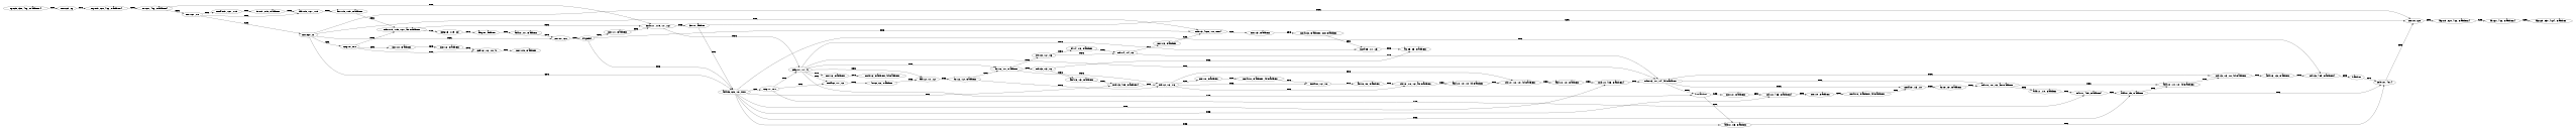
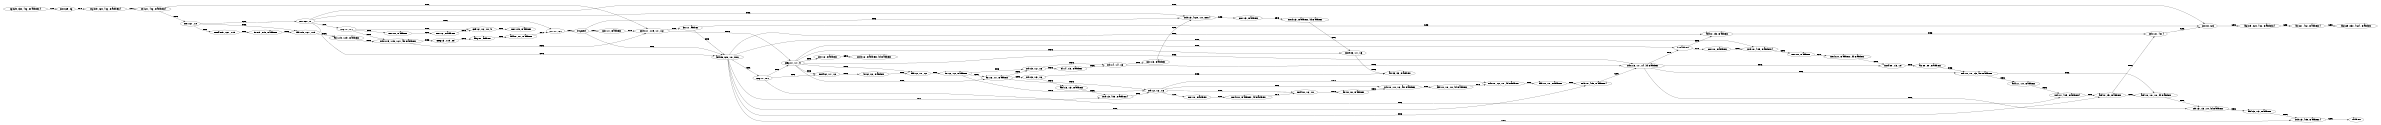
  digraph {
    rankdir=LR
    n1 [label="stp x29 , x30 , [ sp , #- address ]!"]
    n2 [label="mov x29 , sp"]
    n3 [label="stp x19 , x20 , [ sp , # address ]"]
    n4 [label="str x21 , [ sp , # address ]"]
    n5 [label="mov w21 , w0"]
    n6 [label="msub w1 , w19 , w1 , w21"]
    n7 [label="mov x20 , x1"]
    n8 [label="smull x19 , w21 , w19"]
    n9 [label="add w19 , w21 , w19"]
    n10 [label="cmp w0 , # 0"]
    n11 [label="mov x0 , x20"]
    n12 [label="mov x0 , x20"]
    n13 [label="add x5 , x20 , w0 , sxtw"]
    n14 [label="strb w3 , [ x20 , w0 , sxtw ]"]
    n15 [label="lsr x19 , x19 , # address"]
    n16 [label="asr w19 , w19 , # address"]
    n17 [label="subs w19 , w19 , w21 , asr # address"]
    n18 [label="cneg w3 , w19 , mi"]
    n19 [label="cbz w1 , address"]
    n20 [label="cneg w1 , w1 , lt"]
    n21 [label="mov w0 , # address"]
    n22 [label="csel w2 , w2 , w0 , lt"]
    n23 [label="bl symbol"]
    n24 [label="ldp x19 , x20 , [ sp , # address ]"]
    n25 [label="cmp w1 , # 0"]
    n26 [label="strb w3 , [ x5 , # address ]"]
    n27 [label="strb w0 , [ x5 , # address ]"]
    n28 [label="add x1 , x5 , # address"]
    n29 [label="strb w0 , [ x5 , # address ]"]
    n30 [label="add x1 , x5 , # address"]
    n31 [label="strb w3 , [ x5 , # address ]"]
    n32 [label="mov w3 , # address"]
    n33 [label="mov w2 , # address"]
    n34 [label="mov w19 , # address"]
    n35 [label="adrp x1 , address"]
    n36 [label="add x1 , x1 , # address"]
    n37 [label="mov w1 , # address"]
    n38 [label="mov w2 , # address"]
    n39 [label="smull x2 , w1 , w2"]
    n40 [label="add w2 , w1 , w2"]
    n41 [label="asr w6 , w1 , # address"]
    n42 [label="smull x3 , w1 , w3"]
    n43 [label="subs w3 , w1 , w4 , lsl # address"]
    n44 [label="b.ne address"]
    n45 [label="ldr x21 , [ sp , # address ]"]
    n46 [label="strb w1 , [ x5 , # address ]"]
    n47 [label="sub w2 , w2 , w6"]
    n48 [label="strb wzr , [ x1 ]"]
    n49 [label="mov w0 , # address"]
    n50 [label="add w0 , w0 , w0 , lsl # address"]
    n51 [label="b address"]
    n52 [label="ldp x29 , x30 , [ sp ] , # address"]
    n53 [label="movk w2 , # address , lsl # address"]
    n54 [label="lsr x2 , x2 , # address"]
    n55 [label="asr w2 , w2 , # address"]
    n56 [label="sub w3 , w2 , w6"]
    n57 [label="sub w3 , w3 , w6"]
    n58 [label="asr x3 , x3 , # address"]
    n59 [label="smull x0 , w3 , w0"]
    n60 [label="sub w0 , w0 , w3 , asr # address"]
    n61 [label="sub w3 , w3 , w0 , lsl # address"]
    n62 [label="mov w0 , # address"]
    n63 [label="lsl w4 , w3 , # address"]
    n64 [label="sub w4 , w4 , w3"]
    n65 [label="mov w0 , # address"]
    n66 [label="smull x0 , w2 , w0"]
    n67 [label="sub w0 , w0 , w2 , asr # address"]
    n68 [label="sub w0 , w2 , w0 , lsl # address"]
    n69 [label="add w3 , w3 , # address"]
    n70 [label="mov w3 , # address"]
-   n71 [label="movk w3 , # address , mov # address"]
+   n71 [label="movk w3 , # address , lsl # address"]
    n72 [label="movk w0 , # address , lsl # address"]
    n73 [label="asr x0 , x0 , # address"]
    n74 [label="add w0 , w0 , w0 , lsl # address"]
    n75 [label="add w0 , w0 , # address"]
    n76 [label="asr x0 , x0 , # address"]
    n77 [label="add w1 , w0 , # address"]
    n78 [label="add w3 , w3 , # address"]
    n79 [label="movk w0 , # address , lsl # address"]
    n1 -> n2 [label=CFG]
    n2 -> n3 [label=CFG]
    n3 -> n4 [label=CFG]
    n4 -> n5 [label=DFG]
    n4 -> n6 [label=DFG]
    n5 -> n7 [label=CFG]
    n5 -> n8 [label=DFG]
    n5 -> n9 [label=DFG]
    n6 -> n19 [label=DFG]
    n6 -> n20 [label=DFG]
    n7 -> n10 [label=CFG]
    n7 -> n11 [label=DFG]
    n7 -> n12 [label=DFG]
    n7 -> n13 [label=CFG]
    n7 -> n14 [label=DFG]
    n8 -> n15 [label=DFG]
    n9 -> n16 [label=DFG]
    n10 -> n17 [label=DFG]
    n10 -> n21 [label=CFG]
    n10 -> n22 [label=DFG]
    n11 -> n23 [label=CFG]
    n12 -> n24 [label=CFG]
    n13 -> n25 [label=CFG]
    n13 -> n26 [label=DFG]
    n13 -> n27 [label=DFG]
    n13 -> n28 [label=DFG]
    n13 -> n29 [label=DFG]
    n13 -> n30 [label=DFG]
    n13 -> n31 [label=DFG]
    n14 -> n32 [label=CFG]
    n15 -> n9 [label=DFG]
    n16 -> n17 [label=DFG]
    n17 -> n6 [label=DFG]
    n17 -> n18 [label=DFG]
    n18 -> n35 [label=CFG]
    n19 -> n12 [label=CFG]
    n19 -> n13 [label=CFG]
    n20 -> n38 [label=CFG]
    n20 -> n39 [label=DFG]
    n20 -> n40 [label=DFG]
    n20 -> n41 [label=DFG]
    n20 -> n42 [label=DFG]
    n20 -> n43 [label=DFG]
    n20 -> n44 [label=DFG]
    n21 -> n33 [label=CFG]
    n22 -> n34 [label=CFG]
    n23 -> n13 [label=DFG]
    n23 -> n14 [label=DFG]
    n23 -> n37 [label=CFG]
    n24 -> n45 [label=CFG]
    n25 -> n20 [label=CFG]
    n25 -> n39 [label=CFG]
    n25 -> n46 [label=DFG]
    n26 -> n47 [label=CFG]
    n27 -> n43 [label=CFG]
    n28 -> n48 [label=DFG]
    n29 -> n49 [label=CFG]
    n30 -> n48 [label=DFG]
    n30 -> n50 [label=CFG]
    n31 -> n51 [label=CFG]
    n32 -> n71 [label=CFG]
    n33 -> n22 [label=CFG]
    n35 -> n36 [label=CFG]
    n36 -> n11 [label=CFG]
    n37 -> n6 [label=CFG]
    n38 -> n53 [label=CFG]
    n39 -> n54 [label=DFG]
    n40 -> n55 [label=DFG]
    n41 -> n47 [label=DFG]
    n41 -> n56 [label=DFG]
    n41 -> n57 [label=CFG]
    n42 -> n58 [label=DFG]
    n43 -> n44 [label=DFG]
    n43 -> n59 [label=DFG]
    n43 -> n60 [label=DFG]
    n43 -> n61 [label=DFG]
    n44 -> n28 [label=CFG]
    n44 -> n62 [label=CFG]
    n45 -> n52 [label=CFG]
    n46 -> n30 [label=CFG]
    n47 -> n65 [label=CFG]
    n47 -> n66 [label=DFG]
    n47 -> n67 [label=DFG]
    n47 -> n68 [label=DFG]
    n48 -> n12 [label=CFG]
    n49 -> n79 [label=CFG]
    n50 -> n61 [label=DFG]
-   n51 -> n48 [label=CFG]
    n54 -> n40 [label=DFG]
    n55 -> n41 [label=CFG]
    n55 -> n47 [label=DFG]
+   n55 -> n56 [label=DFG]
    n56 -> n63 [label=DFG]
    n56 -> n64 [label=DFG]
    n57 -> n58 [label=DFG]
    n57 -> n69 [label=DFG]
    n59 -> n76 [label=DFG]
    n60 -> n50 [label=DFG]
    n60 -> n77 [label=DFG]
    n61 -> n78 [label=DFG]
    n62 -> n29 [label=CFG]
    n63 -> n64 [label=DFG]
    n64 -> n43 [label=DFG]
    n64 -> n70 [label=CFG]
    n65 -> n72 [label=CFG]
    n66 -> n73 [label=DFG]
    n67 -> n74 [label=DFG]
    n68 -> n75 [label=DFG]
    n69 -> n26 [label=DFG]
    n70 -> n14 [label=CFG]
    n71 -> n42 [label=CFG]
    n72 -> n66 [label=CFG]
    n73 -> n67 [label=DFG]
    n74 -> n68 [label=DFG]
    n75 -> n27 [label=DFG]
    n76 -> n60 [label=DFG]
    n77 -> n46 [label=DFG]
    n78 -> n31 [label=DFG]
    n79 -> n59 [label=CFG]
  }
